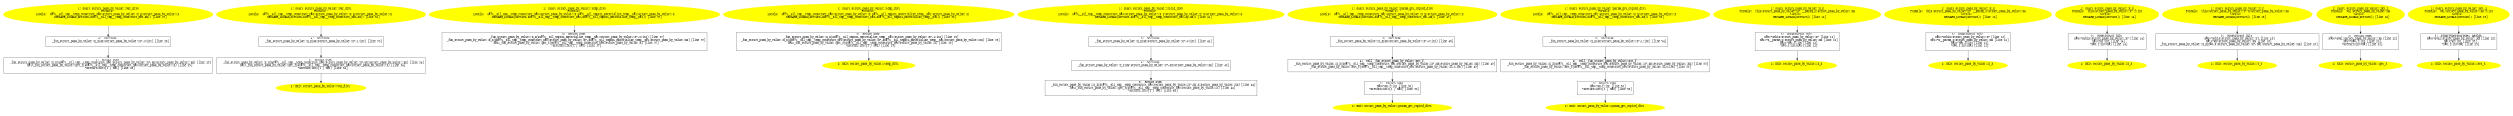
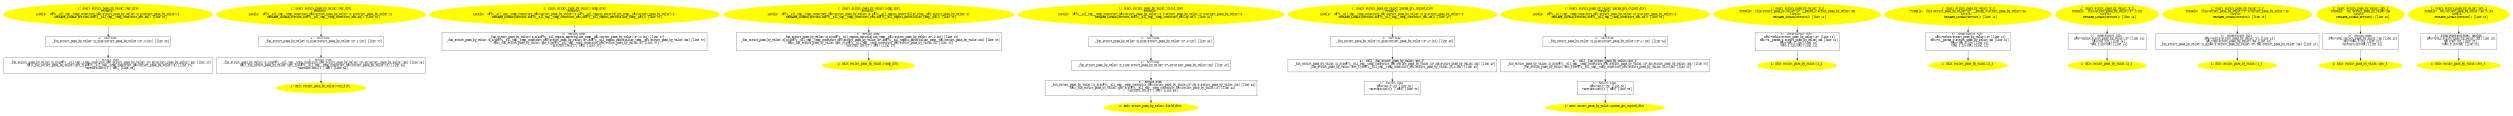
  digraph {
    fontname="Courier Prime"
    node [color=yellow fontname="Courier Prime" style=filled]
    edge [fontname="Courier Prime"]
    n1 [label="1: Start struct_pass_by_value::var_div0\nFormals: \nLocals:  0$?%__sil_tmp__temp_construct_n$0:struct_pass_by_value::X x:struct_pass_by_value::X \n   DECLARE_LOCALS(&return,&0$?%__sil_tmp__temp_construct_n$0,&x); [line 27]\n "]
    n2 [label="4:  DeclStmt \n   _fun_struct_pass_by_value::X_X(&x:struct_pass_by_value::X*,0:int) [line 28]\n " shape=box color="" style=""]
    n3 [label="3:  Return Stmt \n   _fun_struct_pass_by_value::X_X(&0$?%__sil_tmp__temp_construct_n$0:struct_pass_by_value::X*,&x:struct_pass_by_value::X&) [line 29]\n  n$1=_fun_struct_pass_by_value::get_f(&0$?%__sil_tmp__temp_construct_n$0:struct_pass_by_value::X) [line 29]\n  *&return:int=(1 / n$1) [line 29]\n " shape=box color="" style=""]
    n4 [label="1: Start struct_pass_by_value::var_div1\nFormals: \nLocals:  0$?%__sil_tmp__temp_construct_n$0:struct_pass_by_value::X x:struct_pass_by_value::X \n   DECLARE_LOCALS(&return,&0$?%__sil_tmp__temp_construct_n$0,&x); [line 32]\n "]
    n5 [label="4:  DeclStmt \n   _fun_struct_pass_by_value::X_X(&x:struct_pass_by_value::X*,1:int) [line 33]\n " shape=box color="" style=""]
    n6 [label="3:  Return Stmt \n   _fun_struct_pass_by_value::X_X(&0$?%__sil_tmp__temp_construct_n$0:struct_pass_by_value::X*,&x:struct_pass_by_value::X&) [line 34]\n  n$1=_fun_struct_pass_by_value::get_f(&0$?%__sil_tmp__temp_construct_n$0:struct_pass_by_value::X) [line 34]\n  *&return:int=(1 / n$1) [line 34]\n " shape=box color="" style=""]
    n7 [label="2: Exit struct_pass_by_value::var_div1 \n  "]
    n8 [label="1: Start struct_pass_by_value::temp_div0\nFormals: \nLocals:  0$?%__sil_tmp__temp_construct_n$0:struct_pass_by_value::X 0$?%__sil_tmpSIL_materialize_temp__n$1:struct_pass_by_value::X \n   DECLARE_LOCALS(&return,&0$?%__sil_tmp__temp_construct_n$0,&0$?%__sil_tmpSIL_materialize_temp__n$1); [line 37]\n "]
    n9 [label="3:  Return Stmt \n   _fun_struct_pass_by_value::X_X(&0$?%__sil_tmpSIL_materialize_temp__n$1:struct_pass_by_value::X*,0:int) [line 37]\n  _fun_struct_pass_by_value::X_X(&0$?%__sil_tmp__temp_construct_n$0:struct_pass_by_value::X*,&0$?%__sil_tmpSIL_materialize_temp__n$1:struct_pass_by_value::X&) [line 37]\n  n$2=_fun_struct_pass_by_value::get_f(&0$?%__sil_tmp__temp_construct_n$0:struct_pass_by_value::X) [line 37]\n  *&return:int=(1 / n$2) [line 37]\n " shape=box color="" style=""]
    n10 [label="1: Start struct_pass_by_value::temp_div1\nFormals: \nLocals:  0$?%__sil_tmp__temp_construct_n$0:struct_pass_by_value::X 0$?%__sil_tmpSIL_materialize_temp__n$1:struct_pass_by_value::X \n   DECLARE_LOCALS(&return,&0$?%__sil_tmp__temp_construct_n$0,&0$?%__sil_tmpSIL_materialize_temp__n$1); [line 39]\n "]
    n11 [label="3:  Return Stmt \n   _fun_struct_pass_by_value::X_X(&0$?%__sil_tmpSIL_materialize_temp__n$1:struct_pass_by_value::X*,1:int) [line 39]\n  _fun_struct_pass_by_value::X_X(&0$?%__sil_tmp__temp_construct_n$0:struct_pass_by_value::X*,&0$?%__sil_tmpSIL_materialize_temp__n$1:struct_pass_by_value::X&) [line 39]\n  n$2=_fun_struct_pass_by_value::get_f(&0$?%__sil_tmp__temp_construct_n$0:struct_pass_by_value::X) [line 39]\n  *&return:int=(1 / n$2) [line 39]\n " shape=box color="" style=""]
    n12 [label="2: Exit struct_pass_by_value::temp_div1 \n  "]
    n13 [label="1: Start struct_pass_by_value::field_div0\nFormals: \nLocals:  0$?%__sil_tmp__temp_construct_n$0:struct_pass_by_value::X y:struct_pass_by_value::Y x:struct_pass_by_value::X \n   DECLARE_LOCALS(&return,&0$?%__sil_tmp__temp_construct_n$0,&y,&x); [line 41]\n "]
    n14 [label="5:  DeclStmt \n   _fun_struct_pass_by_value::X_X(&x:struct_pass_by_value::X*,0:int) [line 42]\n " shape=box color="" style=""]
    n15 [label="4:  DeclStmt \n   _fun_struct_pass_by_value::Y_Y(&y:struct_pass_by_value::Y*,&x:struct_pass_by_value::X&) [line 43]\n " shape=box color="" style=""]
    n16 [label="3:  Return Stmt \n   _fun_struct_pass_by_value::X_X(&0$?%__sil_tmp__temp_construct_n$0:struct_pass_by_value::X*,&y.x:struct_pass_by_value::X&) [line 44]\n  n$1=_fun_struct_pass_by_value::get_f(&0$?%__sil_tmp__temp_construct_n$0:struct_pass_by_value::X) [line 44]\n  *&return:int=(1 / n$1) [line 44]\n " shape=box color="" style=""]
+   n17 [label="2: Exit struct_pass_by_value::field_div0 \n  "]
    n18 [label="1: Start struct_pass_by_value::param_get_copied_div0\nFormals: \nLocals:  0$?%__sil_tmp__temp_construct_n$1:struct_pass_by_value::X x:struct_pass_by_value::X \n   DECLARE_LOCALS(&return,&0$?%__sil_tmp__temp_construct_n$1,&x); [line 47]\n "]
    n19 [label="5:  DeclStmt \n   _fun_struct_pass_by_value::X_X(&x:struct_pass_by_value::X*,0:int) [line 48]\n " shape=box color="" style=""]
    n20 [label="4:  Call _fun_struct_pass_by_value::set_f \n   _fun_struct_pass_by_value::X_X(&0$?%__sil_tmp__temp_construct_n$1:struct_pass_by_value::X*,&x:struct_pass_by_value::X&) [line 49]\n  _fun_struct_pass_by_value::set_f(&0$?%__sil_tmp__temp_construct_n$1:struct_pass_by_value::X,1:int) [line 49]\n " shape=box color="" style=""]
    n21 [label="3:  Return Stmt \n   n$0=*&x.f:int [line 50]\n  *&return:int=(1 / n$0) [line 50]\n " shape=box color="" style=""]
-   n22 [label="2: Exit struct_pass_by_value::param_get_copied_div0 \n  "]
    n23 [label="1: Start struct_pass_by_value::param_get_copied_div1\nFormals: \nLocals:  0$?%__sil_tmp__temp_construct_n$1:struct_pass_by_value::X x:struct_pass_by_value::X \n   DECLARE_LOCALS(&return,&0$?%__sil_tmp__temp_construct_n$1,&x); [line 53]\n "]
    n24 [label="5:  DeclStmt \n   _fun_struct_pass_by_value::X_X(&x:struct_pass_by_value::X*,1:int) [line 54]\n " shape=box color="" style=""]
    n25 [label="4:  Call _fun_struct_pass_by_value::set_f \n   _fun_struct_pass_by_value::X_X(&0$?%__sil_tmp__temp_construct_n$1:struct_pass_by_value::X*,&x:struct_pass_by_value::X&) [line 55]\n  _fun_struct_pass_by_value::set_f(&0$?%__sil_tmp__temp_construct_n$1:struct_pass_by_value::X,0:int) [line 55]\n " shape=box color="" style=""]
    n26 [label="3:  Return Stmt \n   n$0=*&x.f:int [line 56]\n  *&return:int=(1 / n$0) [line 56]\n " shape=box color="" style=""]
    n27 [label="2: Exit struct_pass_by_value::param_get_copied_div1 \n  "]
    n28 [label="1: Start struct_pass_by_value::X_X\nFormals:  this:struct_pass_by_value::X* __param_0:struct_pass_by_value::X&\nLocals:  \n   DECLARE_LOCALS(&return); [line 12]\n "]
    n29 [label="3:  Constructor Init \n   n$0=*&this:struct_pass_by_value::X* [line 12]\n  n$1=*&__param_0:struct_pass_by_value::X& [line 12]\n  n$2=*n$1.f:int [line 12]\n  *n$0.f:int=n$2 [line 12]\n " shape=box color="" style=""]
    n30 [label="2: Exit struct_pass_by_value::X_X \n  "]
    n31 [label="1: Start struct_pass_by_value::X_X\nFormals:  this:struct_pass_by_value::X* __param_0:struct_pass_by_value::X&\nLocals:  \n   DECLARE_LOCALS(&return); [line 12]\n "]
    n32 [label="3:  Constructor Init \n   n$0=*&this:struct_pass_by_value::X* [line 12]\n  n$1=*&__param_0:struct_pass_by_value::X& [line 12]\n  n$2=*n$1.f:int [line 12]\n  *n$0.f:int=n$2 [line 12]\n " shape=box color="" style=""]
    n33 [label="2: Exit struct_pass_by_value::X_X \n  "]
    n34 [label="1: Start struct_pass_by_value::X_X\nFormals:  this:struct_pass_by_value::X* f:int\nLocals:  \n   DECLARE_LOCALS(&return); [line 14]\n "]
    n35 [label="3:  Constructor Init \n   n$0=*&this:struct_pass_by_value::X* [line 14]\n  n$1=*&f:int [line 14]\n  *n$0.f:int=n$1 [line 14]\n " shape=box color="" style=""]
    n36 [label="2: Exit struct_pass_by_value::X_X \n  "]
    n37 [label="1: Start struct_pass_by_value::Y_Y\nFormals:  this:struct_pass_by_value::Y* x:struct_pass_by_value::X&\nLocals:  \n   DECLARE_LOCALS(&return); [line 18]\n "]
    n38 [label="3:  Constructor Init \n   n$0=*&this:struct_pass_by_value::Y* [line 18]\n  n$1=*&x:struct_pass_by_value::X& [line 18]\n  _fun_struct_pass_by_value::X_X(n$0.x:struct_pass_by_value::X*,n$1:struct_pass_by_value::X&) [line 18]\n " shape=box color="" style=""]
    n39 [label="2: Exit struct_pass_by_value::Y_Y \n  "]
    n40 [label="1: Start struct_pass_by_value::get_f\nFormals:  val:struct_pass_by_value::X&\nLocals:  \n   DECLARE_LOCALS(&return); [line 22]\n "]
    n41 [label="3:  Return Stmt \n   n$0=*&val:struct_pass_by_value::X& [line 22]\n  n$1=*n$0.f:int [line 22]\n  *&return:int=n$1 [line 22]\n " shape=box color="" style=""]
    n42 [label="2: Exit struct_pass_by_value::get_f \n  "]
    n43 [label="1: Start struct_pass_by_value::set_f\nFormals:  val:struct_pass_by_value::X& f:int\nLocals:  \n   DECLARE_LOCALS(&return); [line 25]\n "]
    n44 [label="3:  BinaryOperatorStmt: Assign \n   n$0=*&val:struct_pass_by_value::X& [line 25]\n  n$1=*&f:int [line 25]\n  *n$0.f:int=n$1 [line 25]\n " shape=box color="" style=""]
    n45 [label="2: Exit struct_pass_by_value::set_f \n  "]
    n1 -> n2
    n2 -> n3
    n4 -> n5
    n5 -> n6
    n6 -> n7
    n8 -> n9
    n10 -> n11
    n11 -> n12
    n13 -> n14
    n14 -> n15
    n15 -> n16
+   n16 -> n17
    n18 -> n19
    n19 -> n20
    n20 -> n21
-   n21 -> n22
    n23 -> n24
    n24 -> n25
    n25 -> n26
    n26 -> n27
    n28 -> n29
    n29 -> n30
    n31 -> n32
    n32 -> n33
    n34 -> n35
    n35 -> n36
    n37 -> n38
    n38 -> n39
    n40 -> n41
    n41 -> n42
    n43 -> n44
    n44 -> n45
  }
